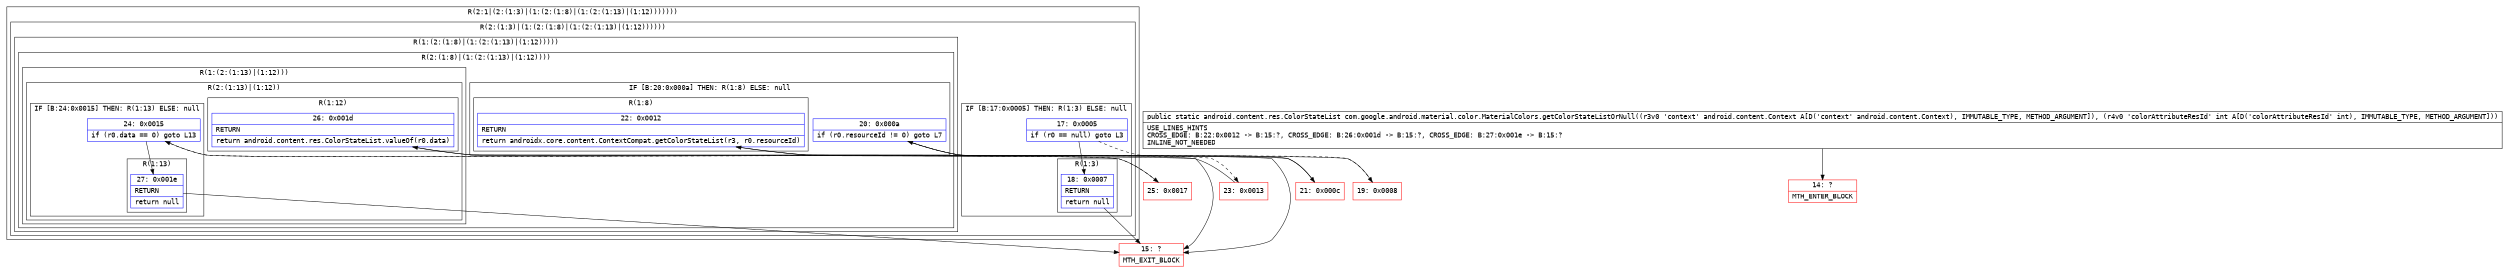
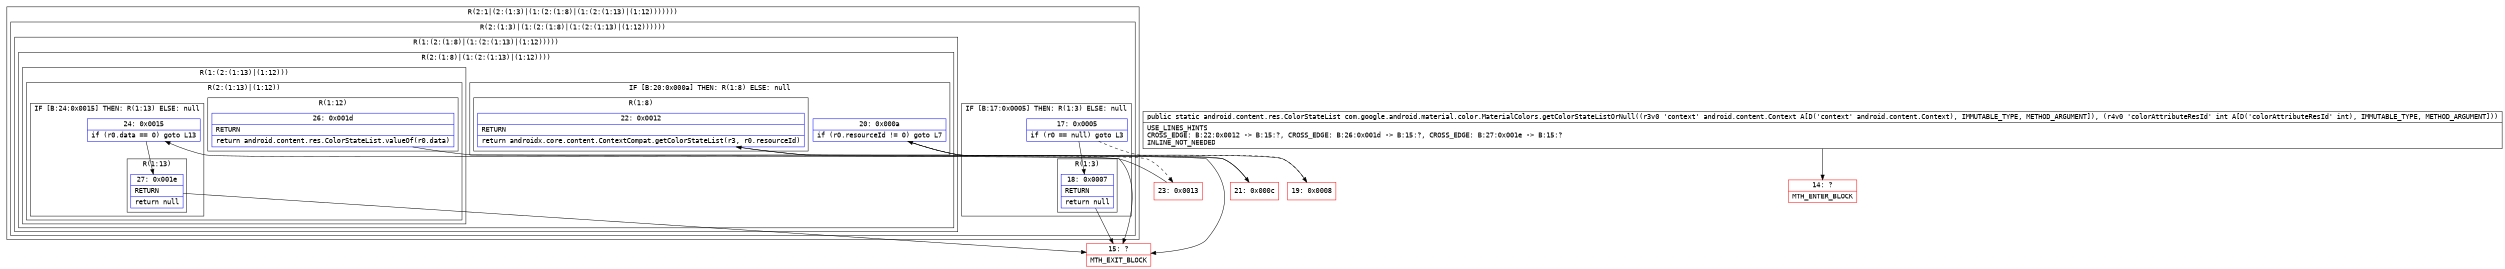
  digraph {
    fontname="DejaVu Sans Mono"
    node [color=blue fontname="DejaVu Sans Mono" shape=record]
    edge [fontname="DejaVu Sans Mono"]
    n1 [label="{18\:\ 0x0007|RETURN\l|return null\l}"]
    n2 [label="{17\:\ 0x0005|if (r0 == null) goto L3\l}"]
    n3 [label="{22\:\ 0x0012|RETURN\l|return androidx.core.content.ContextCompat.getColorStateList(r3, r0.resourceId)\l}"]
    n4 [label="{20\:\ 0x000a|if (r0.resourceId != 0) goto L7\l}"]
    n5 [label="{27\:\ 0x001e|RETURN\l|return null\l}"]
    n6 [label="{24\:\ 0x0015|if (r0.data == 0) goto L13\l}"]
    n7 [label="{26\:\ 0x001d|RETURN\l|return android.content.res.ColorStateList.valueOf(r0.data)\l}"]
    n8 [color=red label="{15\:\ ?|MTH_EXIT_BLOCK\l}"]
    n9 [color=red label="{19\:\ 0x0008}"]
    n10 [color=red label="{21\:\ 0x000c}"]
    n11 [color=red label="{23\:\ 0x0013}"]
-   n12 [color=red label="{25\:\ 0x0017}"]
    n13 [color=red label="{14\:\ ?|MTH_ENTER_BLOCK\l}"]
    n14 [label="{public static android.content.res.ColorStateList com.google.android.material.color.MaterialColors.getColorStateListOrNull((r3v0 'context' android.content.Context A[D('context' android.content.Context), IMMUTABLE_TYPE, METHOD_ARGUMENT]), (r4v0 'colorAttributeResId' int A[D('colorAttributeResId' int), IMMUTABLE_TYPE, METHOD_ARGUMENT]))  | USE_LINES_HINTS\lCROSS_EDGE: B:22:0x0012 \-\> B:15:?, CROSS_EDGE: B:26:0x001d \-\> B:15:?, CROSS_EDGE: B:27:0x001e \-\> B:15:?\lINLINE_NOT_NEEDED\l}" color=""]
    subgraph cluster_1 {
      label="R(2:1|(2:(1:3)|(1:(2:(1:8)|(1:(2:(1:13)|(1:12)))))))"
      subgraph cluster_2 {
        label="R(2:(1:3)|(1:(2:(1:8)|(1:(2:(1:13)|(1:12))))))"
        subgraph cluster_3 {
          label="IF [B:17:0x0005] THEN: R(1:3) ELSE: null"
          n2
          subgraph cluster_4 {
            label="R(1:3)"
            n1
          }
        }
        subgraph cluster_5 {
          label="R(1:(2:(1:8)|(1:(2:(1:13)|(1:12)))))"
          subgraph cluster_6 {
            label="R(2:(1:8)|(1:(2:(1:13)|(1:12))))"
            subgraph cluster_7 {
              label="IF [B:20:0x000a] THEN: R(1:8) ELSE: null"
              n4
              subgraph cluster_8 {
                label="R(1:8)"
                n3
              }
            }
            subgraph cluster_9 {
              label="R(1:(2:(1:13)|(1:12)))"
              subgraph cluster_10 {
                label="R(2:(1:13)|(1:12))"
                subgraph cluster_11 {
                  label="IF [B:24:0x0015] THEN: R(1:13) ELSE: null"
                  n6
                  subgraph cluster_12 {
                    label="R(1:13)"
                    n5
                  }
                }
                subgraph cluster_13 {
                  label="R(1:12)"
                  n7
                }
              }
            }
          }
        }
      }
    }
    n1 -> n8
    n2 -> n1
    n2 -> n9 [style=dashed]
    n3 -> n8
    n4 -> n10
    n4 -> n11 [style=dashed]
    n5 -> n8
    n6 -> n5
-   n6 -> n12 [style=dashed]
    n7 -> n8
    n9 -> n4
    n10 -> n3
    n11 -> n6
-   n12 -> n7
    n14 -> n13
  }
